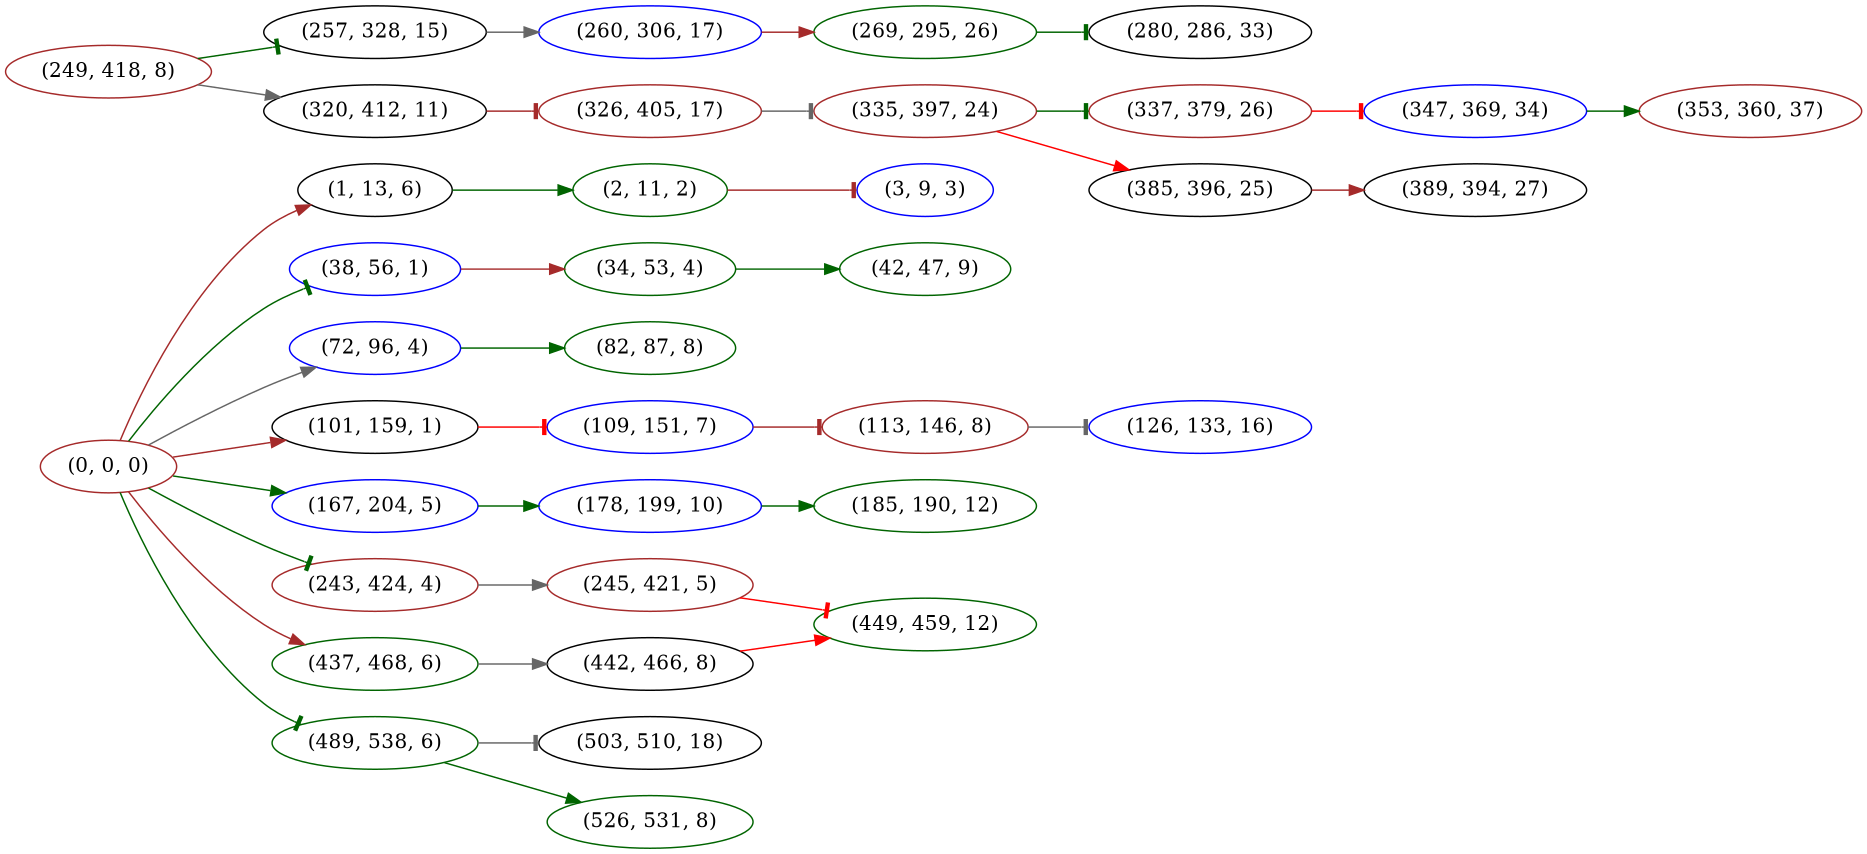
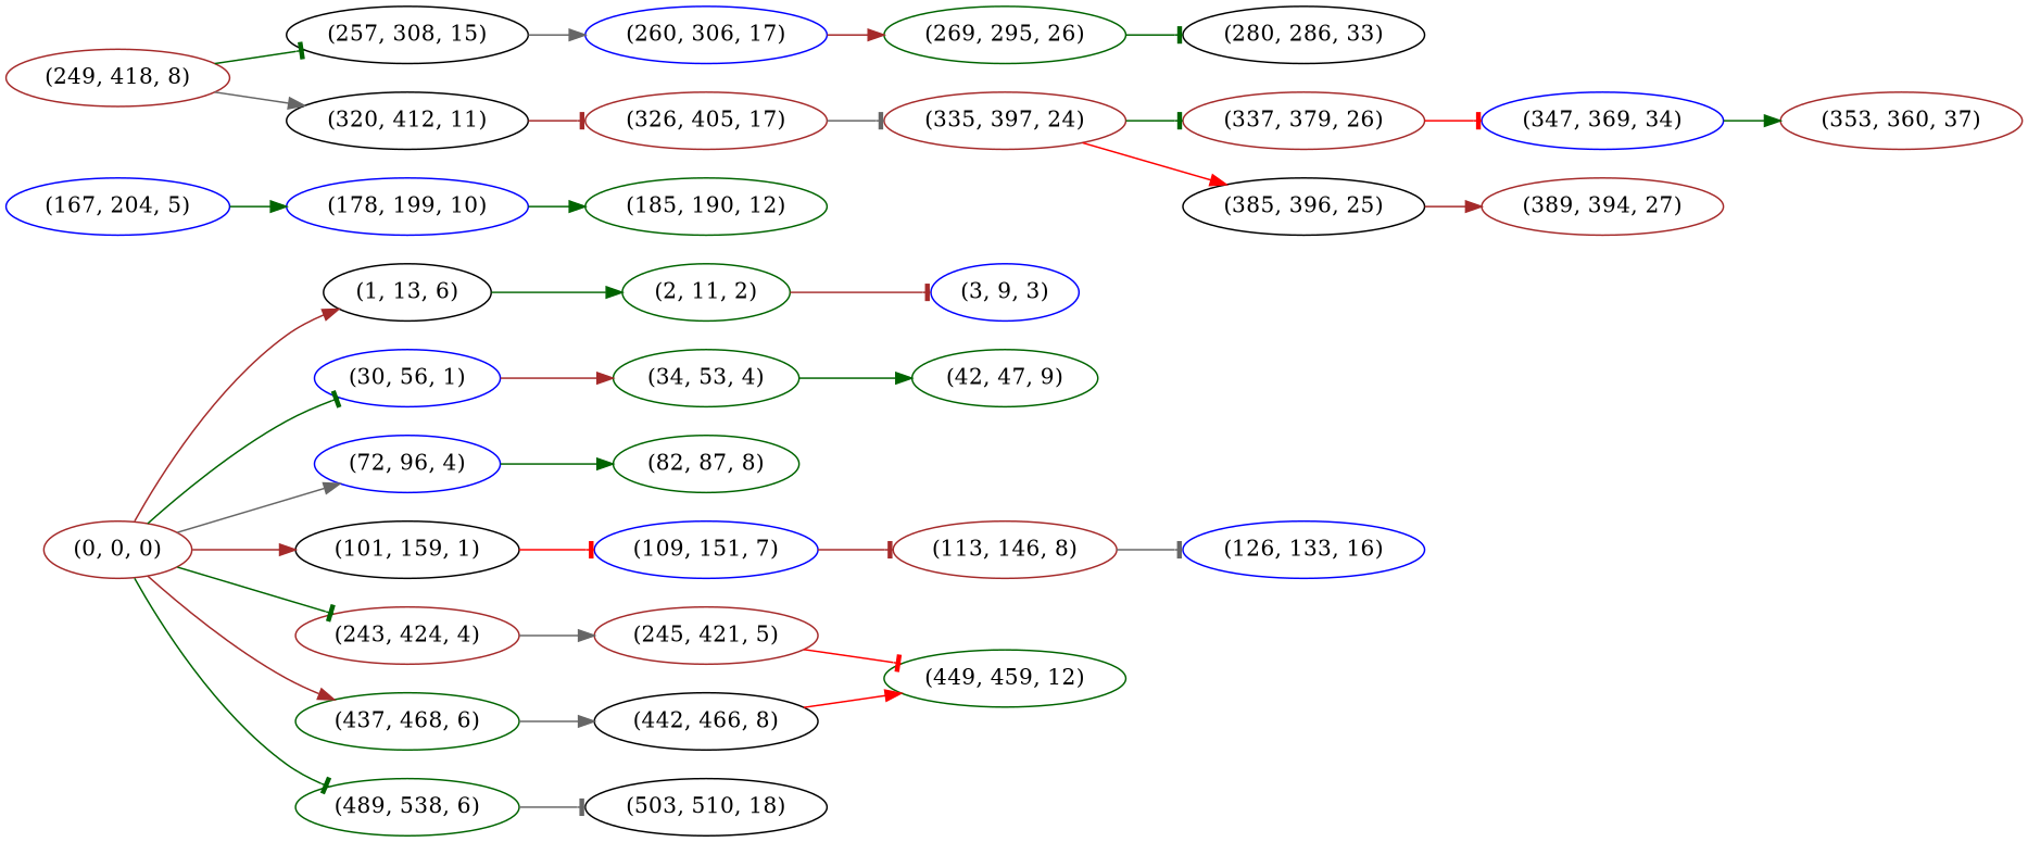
  digraph {
    rankdir=LR
    node [color=darkgreen]
    edge [arrowhead=normal color=darkgreen]
    "(0, 0, 0)" [color=brown]
    n2 [color=black label="(1, 13, 6)"]
-   "(30, 56, 1)" [color=blue label="(38, 56, 1)"]
+   "(30, 56, 1)" [color=blue]
    "(72, 96, 4)" [color=blue]
    "(101, 159, 1)" [color=black]
    "(167, 204, 5)" [color=blue]
    "(243, 424, 4)" [color=brown]
    "(437, 468, 6)"
    "(489, 538, 6)"
    "(2, 11, 2)"
    "(34, 53, 4)"
    "(82, 87, 8)"
    "(109, 151, 7)" [color=blue]
    "(178, 199, 10)" [color=blue]
    "(245, 421, 5)" [color=brown]
    "(442, 466, 8)" [color=black]
    "(503, 510, 18)" [color=black]
-   "(526, 531, 8)"
    "(3, 9, 3)" [color=blue]
    "(42, 47, 9)"
    "(113, 146, 8)" [color=brown]
    "(126, 133, 16)" [color=blue]
    "(185, 190, 12)"
    "(449, 459, 12)"
    "(249, 418, 8)" [color=brown]
-   "(257, 308, 15)" [color=black label="(257, 328, 15)"]
+   "(257, 308, 15)" [color=black]
    "(320, 412, 11)" [color=black]
    "(260, 306, 17)" [color=blue]
    "(326, 405, 17)" [color=brown]
    "(269, 295, 26)"
    "(280, 286, 33)" [color=black]
    "(335, 397, 24)" [color=brown]
    "(337, 379, 26)" [color=brown]
    "(385, 396, 25)" [color=black]
    "(347, 369, 34)" [color=blue]
-   "(389, 394, 27)" [color=black]
+   "(389, 394, 27)" [color=brown]
    "(353, 360, 37)" [color=brown]
    "(0, 0, 0)" -> n2 [color=brown]
    "(0, 0, 0)" -> "(30, 56, 1)" [arrowhead=tee]
    "(0, 0, 0)" -> "(72, 96, 4)" [color=gray40]
    "(0, 0, 0)" -> "(101, 159, 1)" [color=brown]
-   "(0, 0, 0)" -> "(167, 204, 5)"
    "(0, 0, 0)" -> "(243, 424, 4)" [arrowhead=tee]
    "(0, 0, 0)" -> "(437, 468, 6)" [color=brown]
    "(0, 0, 0)" -> "(489, 538, 6)" [arrowhead=tee]
    n2 -> "(2, 11, 2)"
    "(30, 56, 1)" -> "(34, 53, 4)" [color=brown]
    "(72, 96, 4)" -> "(82, 87, 8)"
    "(101, 159, 1)" -> "(109, 151, 7)" [arrowhead=tee color=red]
    "(167, 204, 5)" -> "(178, 199, 10)"
    "(243, 424, 4)" -> "(245, 421, 5)" [color=gray40]
    "(437, 468, 6)" -> "(442, 466, 8)" [color=gray40]
    "(489, 538, 6)" -> "(503, 510, 18)" [arrowhead=tee color=gray40]
-   "(489, 538, 6)" -> "(526, 531, 8)"
    "(2, 11, 2)" -> "(3, 9, 3)" [arrowhead=tee color=brown]
    "(34, 53, 4)" -> "(42, 47, 9)"
    "(109, 151, 7)" -> "(113, 146, 8)" [arrowhead=tee color=brown]
    "(178, 199, 10)" -> "(185, 190, 12)"
    "(245, 421, 5)" -> "(449, 459, 12)" [arrowhead=tee color=red]
    "(442, 466, 8)" -> "(449, 459, 12)" [color=red]
    "(113, 146, 8)" -> "(126, 133, 16)" [arrowhead=tee color=gray40]
    "(249, 418, 8)" -> "(257, 308, 15)" [arrowhead=tee]
    "(249, 418, 8)" -> "(320, 412, 11)" [color=gray40]
    "(257, 308, 15)" -> "(260, 306, 17)" [color=gray40]
    "(320, 412, 11)" -> "(326, 405, 17)" [arrowhead=tee color=brown]
    "(260, 306, 17)" -> "(269, 295, 26)" [color=brown]
    "(326, 405, 17)" -> "(335, 397, 24)" [arrowhead=tee color=gray40]
    "(269, 295, 26)" -> "(280, 286, 33)" [arrowhead=tee]
    "(335, 397, 24)" -> "(337, 379, 26)" [arrowhead=tee]
    "(335, 397, 24)" -> "(385, 396, 25)" [color=red]
    "(337, 379, 26)" -> "(347, 369, 34)" [arrowhead=tee color=red]
    "(385, 396, 25)" -> "(389, 394, 27)" [color=brown]
    "(347, 369, 34)" -> "(353, 360, 37)"
  }
